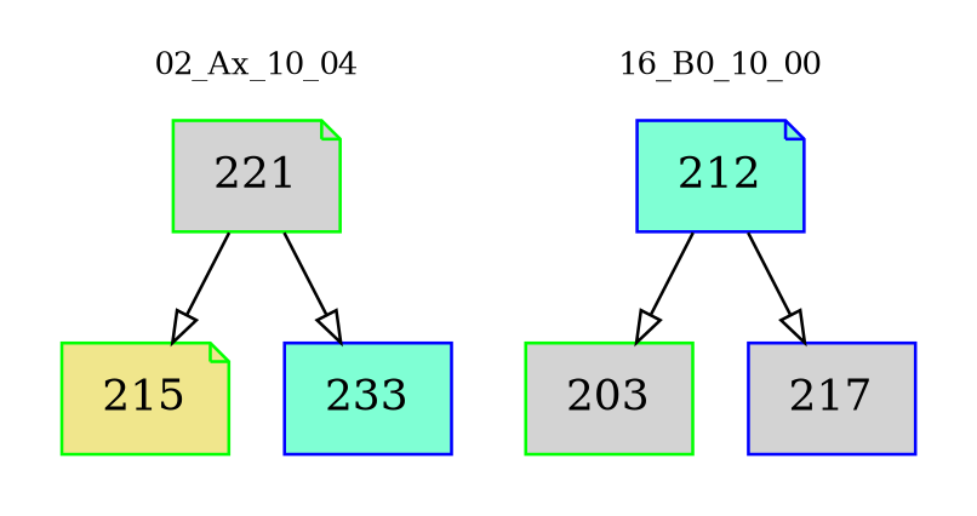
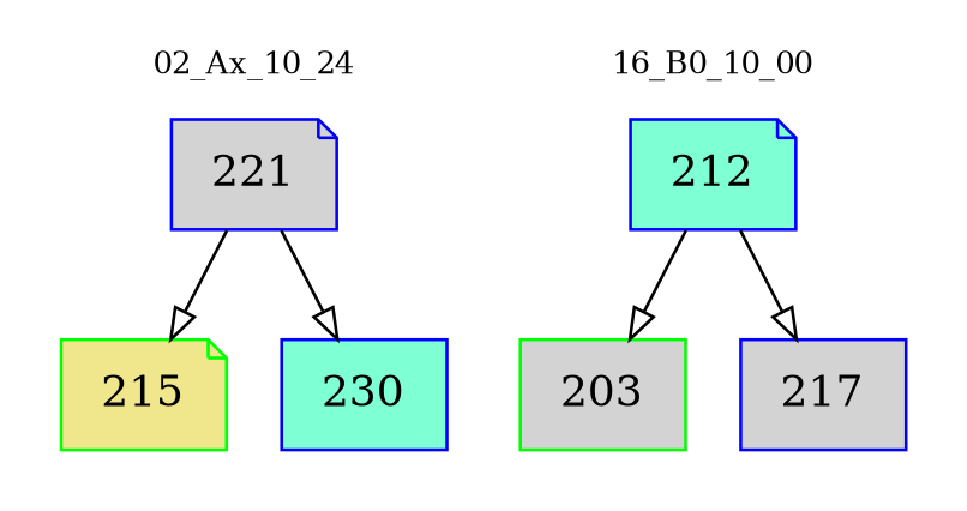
  digraph {
    node [color=blue fillcolor=lightgrey shape=note style=filled]
    edge [arrowhead=onormal color=black]
-   n1 [color=green label=221]
+   n1 [label=221]
    n2 [color=green fillcolor=khaki label=215]
-   n3 [fillcolor=aquamarine label=233 shape=box]
+   n3 [fillcolor=aquamarine label=230 shape=box]
    n4 [fillcolor=aquamarine label=212]
    n5 [color=green label=203 shape=box]
    n6 [label=217 shape=box]
    subgraph cluster_1 {
      color=white
      fontsize=10
-     label="02_Ax_10_04"
+     label="02_Ax_10_24"
      n1
      n2
      n3
    }
    subgraph cluster_2 {
      color=white
      fontsize=10
      label="16_B0_10_00"
      n4
      n5
      n6
    }
    n1 -> n2
    n1 -> n3
    n4 -> n5
    n4 -> n6
  }
